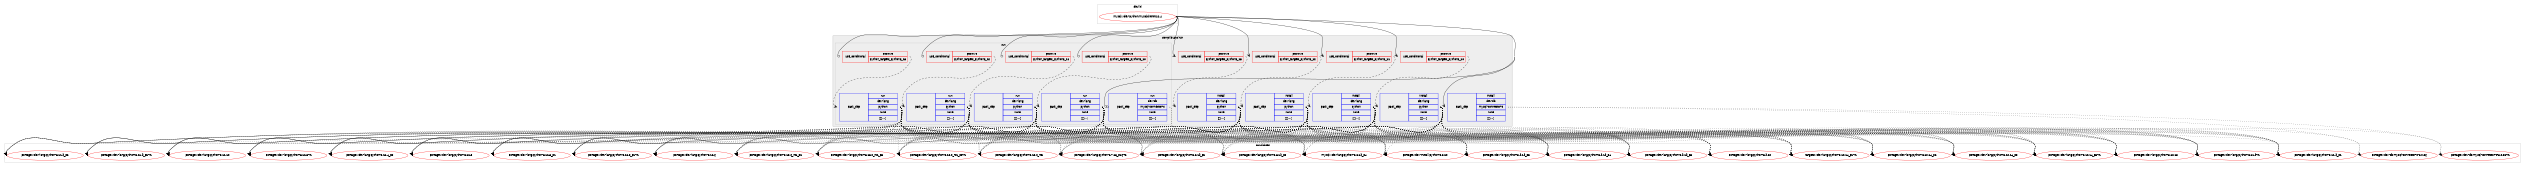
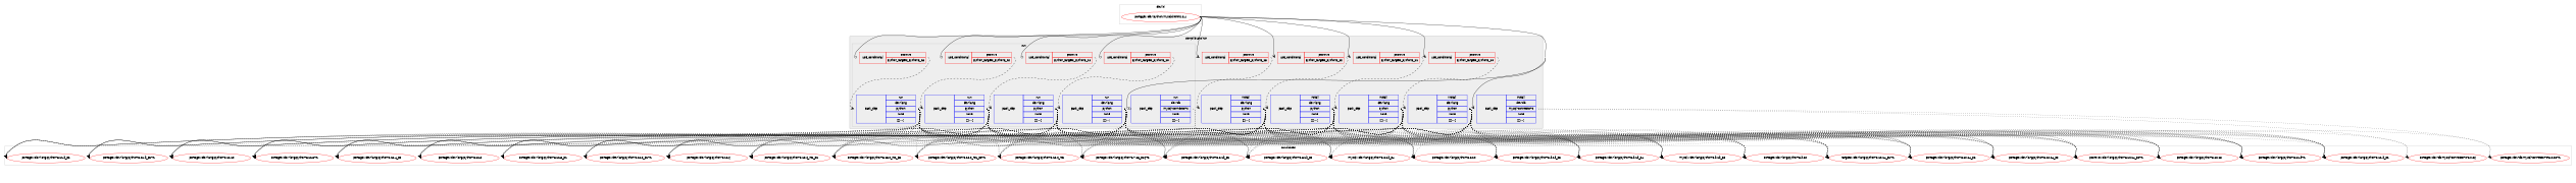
  digraph {
    compound=true
    concentrate=true
    fontname=Helvetica
    fontsize=10
    newrank=true
    rankdir=TB
    ranksep=1.5
    node [color=red fontname=Helvetica fontsize=10]
    edge [arrowhead=vee headport=w style=dotted tailport=e weight=100]
-   n1 [label="mysql://dev-python/mysqlclient-2.2.4" width=4]
+   n1 [label="portage://dev-python/mysqlclient-2.2.4" width=4]
    n2 [color=blue label=<<TABLE BORDER="0" CELLBORDER="1" CELLSPACING="0" CELLPADDING="4" WIDTH="220"><TR><TD ROWSPAN="6" CELLPADDING="30">pack_dep</TD></TR><TR><TD WIDTH="110">install</TD></TR><TR><TD>dev-lang</TD></TR><TR><TD>python</TD></TR><TR><TD>none</TD></TR><TR><TD>[[],,,,]</TD></TR></TABLE>> shape=none]
    n3 [label=<<TABLE BORDER="0" CELLBORDER="1" CELLSPACING="0" CELLPADDING="4"><TR><TD ROWSPAN="3" CELLPADDING="10">use_conditional</TD></TR><TR><TD>positive</TD></TR><TR><TD>python_targets_python3_10</TD></TR></TABLE>> shape=none]
    n4 [color=blue label=<<TABLE BORDER="0" CELLBORDER="1" CELLSPACING="0" CELLPADDING="4" WIDTH="220"><TR><TD ROWSPAN="6" CELLPADDING="30">pack_dep</TD></TR><TR><TD WIDTH="110">install</TD></TR><TR><TD>dev-lang</TD></TR><TR><TD>python</TD></TR><TR><TD>none</TD></TR><TR><TD>[[],,,,]</TD></TR></TABLE>> shape=none]
    n5 [label=<<TABLE BORDER="0" CELLBORDER="1" CELLSPACING="0" CELLPADDING="4"><TR><TD ROWSPAN="3" CELLPADDING="10">use_conditional</TD></TR><TR><TD>positive</TD></TR><TR><TD>python_targets_python3_11</TD></TR></TABLE>> shape=none]
    n6 [color=blue label=<<TABLE BORDER="0" CELLBORDER="1" CELLSPACING="0" CELLPADDING="4" WIDTH="220"><TR><TD ROWSPAN="6" CELLPADDING="30">pack_dep</TD></TR><TR><TD WIDTH="110">install</TD></TR><TR><TD>dev-lang</TD></TR><TR><TD>python</TD></TR><TR><TD>none</TD></TR><TR><TD>[[],,,,]</TD></TR></TABLE>> shape=none]
    n7 [label=<<TABLE BORDER="0" CELLBORDER="1" CELLSPACING="0" CELLPADDING="4"><TR><TD ROWSPAN="3" CELLPADDING="10">use_conditional</TD></TR><TR><TD>positive</TD></TR><TR><TD>python_targets_python3_12</TD></TR></TABLE>> shape=none]
    n8 [color=blue label=<<TABLE BORDER="0" CELLBORDER="1" CELLSPACING="0" CELLPADDING="4" WIDTH="220"><TR><TD ROWSPAN="6" CELLPADDING="30">pack_dep</TD></TR><TR><TD WIDTH="110">install</TD></TR><TR><TD>dev-lang</TD></TR><TR><TD>python</TD></TR><TR><TD>none</TD></TR><TR><TD>[[],,,,]</TD></TR></TABLE>> shape=none]
    n9 [label=<<TABLE BORDER="0" CELLBORDER="1" CELLSPACING="0" CELLPADDING="4"><TR><TD ROWSPAN="3" CELLPADDING="10">use_conditional</TD></TR><TR><TD>positive</TD></TR><TR><TD>python_targets_python3_13</TD></TR></TABLE>> shape=none]
    n10 [color=blue label=<<TABLE BORDER="0" CELLBORDER="1" CELLSPACING="0" CELLPADDING="4" WIDTH="220"><TR><TD ROWSPAN="6" CELLPADDING="30">pack_dep</TD></TR><TR><TD WIDTH="110">install</TD></TR><TR><TD>dev-db</TD></TR><TR><TD>mysql-connector-c</TD></TR><TR><TD>none</TD></TR><TR><TD>[[],,,,]</TD></TR></TABLE>> shape=none]
    n11 [color=blue label=<<TABLE BORDER="0" CELLBORDER="1" CELLSPACING="0" CELLPADDING="4" WIDTH="220"><TR><TD ROWSPAN="6" CELLPADDING="30">pack_dep</TD></TR><TR><TD WIDTH="110">run</TD></TR><TR><TD>dev-lang</TD></TR><TR><TD>python</TD></TR><TR><TD>none</TD></TR><TR><TD>[[],,,,]</TD></TR></TABLE>> shape=none]
    n12 [label=<<TABLE BORDER="0" CELLBORDER="1" CELLSPACING="0" CELLPADDING="4"><TR><TD ROWSPAN="3" CELLPADDING="10">use_conditional</TD></TR><TR><TD>positive</TD></TR><TR><TD>python_targets_python3_10</TD></TR></TABLE>> shape=none]
    n13 [color=blue label=<<TABLE BORDER="0" CELLBORDER="1" CELLSPACING="0" CELLPADDING="4" WIDTH="220"><TR><TD ROWSPAN="6" CELLPADDING="30">pack_dep</TD></TR><TR><TD WIDTH="110">run</TD></TR><TR><TD>dev-lang</TD></TR><TR><TD>python</TD></TR><TR><TD>none</TD></TR><TR><TD>[[],,,,]</TD></TR></TABLE>> shape=none]
    n14 [label=<<TABLE BORDER="0" CELLBORDER="1" CELLSPACING="0" CELLPADDING="4"><TR><TD ROWSPAN="3" CELLPADDING="10">use_conditional</TD></TR><TR><TD>positive</TD></TR><TR><TD>python_targets_python3_11</TD></TR></TABLE>> shape=none]
    n15 [color=blue label=<<TABLE BORDER="0" CELLBORDER="1" CELLSPACING="0" CELLPADDING="4" WIDTH="220"><TR><TD ROWSPAN="6" CELLPADDING="30">pack_dep</TD></TR><TR><TD WIDTH="110">run</TD></TR><TR><TD>dev-lang</TD></TR><TR><TD>python</TD></TR><TR><TD>none</TD></TR><TR><TD>[[],,,,]</TD></TR></TABLE>> shape=none]
    n16 [label=<<TABLE BORDER="0" CELLBORDER="1" CELLSPACING="0" CELLPADDING="4"><TR><TD ROWSPAN="3" CELLPADDING="10">use_conditional</TD></TR><TR><TD>positive</TD></TR><TR><TD>python_targets_python3_12</TD></TR></TABLE>> shape=none]
    n17 [color=blue label=<<TABLE BORDER="0" CELLBORDER="1" CELLSPACING="0" CELLPADDING="4" WIDTH="220"><TR><TD ROWSPAN="6" CELLPADDING="30">pack_dep</TD></TR><TR><TD WIDTH="110">run</TD></TR><TR><TD>dev-lang</TD></TR><TR><TD>python</TD></TR><TR><TD>none</TD></TR><TR><TD>[[],,,,]</TD></TR></TABLE>> shape=none]
    n18 [label=<<TABLE BORDER="0" CELLBORDER="1" CELLSPACING="0" CELLPADDING="4"><TR><TD ROWSPAN="3" CELLPADDING="10">use_conditional</TD></TR><TR><TD>positive</TD></TR><TR><TD>python_targets_python3_13</TD></TR></TABLE>> shape=none]
    n19 [color=blue label=<<TABLE BORDER="0" CELLBORDER="1" CELLSPACING="0" CELLPADDING="4" WIDTH="220"><TR><TD ROWSPAN="6" CELLPADDING="30">pack_dep</TD></TR><TR><TD WIDTH="110">run</TD></TR><TR><TD>dev-db</TD></TR><TR><TD>mysql-connector-c</TD></TR><TR><TD>none</TD></TR><TR><TD>[[],,,,]</TD></TR></TABLE>> shape=none]
    n20 [label="portage://dev-lang/python-3.13.0_rc2" width=4]
    n21 [label="portage://dev-lang/python-3.13.0_rc1_p3-r1" width=4]
    n22 [label="portage://dev-lang/python-3.13.0_rc1_p3" width=4]
    n23 [label="portage://dev-lang/python-3.13.6_rc1_p2" width=4]
    n24 [label="portage://dev-lang/python-3.12.6" width=4]
    n25 [label="portage://dev-lang/python-3.12.5_p1-r1" width=4]
    n26 [label="portage://dev-lang/python-3.12.5_p1" width=4]
    n27 [label="portage://dev-lang/python-3.12.5" width=4]
    n28 [label="portage://dev-lang/python-3.12.4_p3" width=4]
    n29 [label="portage://dev-lang/python-3.12.3-r1" width=4]
    n30 [label="portage://dev-lang/python-3.11.10" width=4]
    n31 [label="portage://dev-lang/python-3.11.9_p2-r1" width=4]
    n32 [label="portage://dev-lang/python-3.11.9_p2" width=4]
    n33 [label="portage://dev-lang/python-3.11.9_p1" width=4]
    n34 [label="portage://dev-lang/python-3.11.9-r1" width=4]
    n35 [label="portage://dev-lang/python-3.10.15" width=4]
-   n36 [label="portage://dev-lang/python-3.10.14_p3-r1" width=4]
+   n36 [label="positive://dev-lang/python-3.10.14_p3-r1" width=4]
    n37 [label="portage://dev-lang/python-3.10.14_p3" width=4]
    n38 [label="portage://dev-lang/python-3.10.14_p2" width=4]
    n39 [label="targets://dev-lang/python-3.10.14_p1-r1" width=4]
    n40 [label="portage://dev-lang/python-3.9.20" width=4]
-   n41 [label="portage://dev-lang/python-3.9.19_p5" width=4]
+   n41 [label="mysql://dev-lang/python-3.9.19_p5" width=4]
    n42 [label="portage://dev-lang/python-3.9.19_p4" width=4]
    n43 [label="portage://dev-lang/python-3.9.19_p3" width=4]
-   n44 [label="portage://dev-install/python-3.8.20" width=4]
+   n44 [label="portage://dev-lang/python-3.8.20" width=4]
    n45 [label="mysql://dev-lang/python-3.8.19_p4" width=4]
    n46 [label="portage://dev-lang/python-3.8.19_p3" width=4]
    n47 [label="portage://dev-lang/python-3.8.19_p2" width=4]
    n48 [label="portage://dev-lang/python-2.7.18_p16-r2" width=4]
    n49 [label="portage://dev-db/mysql-connector-c-8.0.36" width=4]
    n50 [label="portage://dev-db/mysql-connector-c-8.0.32-r1" width=4]
    subgraph cluster_1 {
      color=gray
      label=<<i>ebuild</i>>
      n1
    }
    subgraph cluster_2 {
      color=gray
      label=<<i>dependencies</i>>
      subgraph cluster_3 {
        color=gray
        fillcolor="#eeeeee"
        label=<<i>compile</i>>
        style=filled
        subgraph sub_4 {
          color=gray
          fillcolor="#eeeeee"
          label=<<i>compile</i>>
          style=filled
          n3
          subgraph sub_5 {
            color=gray
            fillcolor="#eeeeee"
            label=<<i>compile</i>>
            style=filled
            n2
          }
        }
        subgraph sub_6 {
          color=gray
          fillcolor="#eeeeee"
          label=<<i>compile</i>>
          style=filled
          n5
          subgraph sub_7 {
            color=gray
            fillcolor="#eeeeee"
            label=<<i>compile</i>>
            style=filled
            n4
          }
        }
        subgraph sub_8 {
          color=gray
          fillcolor="#eeeeee"
          label=<<i>compile</i>>
          style=filled
          n7
          subgraph sub_9 {
            color=gray
            fillcolor="#eeeeee"
            label=<<i>compile</i>>
            style=filled
            n6
          }
        }
        subgraph sub_10 {
          color=gray
          fillcolor="#eeeeee"
          label=<<i>compile</i>>
          style=filled
          n9
          subgraph sub_11 {
            color=gray
            fillcolor="#eeeeee"
            label=<<i>compile</i>>
            style=filled
            n8
          }
        }
        subgraph sub_12 {
          color=gray
          fillcolor="#eeeeee"
          label=<<i>compile</i>>
          style=filled
          n10
        }
      }
      subgraph cluster_13 {
        color=gray
        fillcolor="#eeeeee"
        label=<<i>compile and run</i>>
        style=filled
      }
      subgraph cluster_14 {
        color=gray
        fillcolor="#eeeeee"
        label=<<i>run</i>>
        style=filled
        subgraph sub_15 {
          color=gray
          fillcolor="#eeeeee"
          label=<<i>run</i>>
          style=filled
          n12
          subgraph sub_16 {
            color=gray
            fillcolor="#eeeeee"
            label=<<i>run</i>>
            style=filled
            n11
          }
        }
        subgraph sub_17 {
          color=gray
          fillcolor="#eeeeee"
          label=<<i>run</i>>
          style=filled
          n14
          subgraph sub_18 {
            color=gray
            fillcolor="#eeeeee"
            label=<<i>run</i>>
            style=filled
            n13
          }
        }
        subgraph sub_19 {
          color=gray
          fillcolor="#eeeeee"
          label=<<i>run</i>>
          style=filled
          n16
          subgraph sub_20 {
            color=gray
            fillcolor="#eeeeee"
            label=<<i>run</i>>
            style=filled
            n15
          }
        }
        subgraph sub_21 {
          color=gray
          fillcolor="#eeeeee"
          label=<<i>run</i>>
          style=filled
          n18
          subgraph sub_22 {
            color=gray
            fillcolor="#eeeeee"
            label=<<i>run</i>>
            style=filled
            n17
          }
        }
        subgraph sub_23 {
          color=gray
          fillcolor="#eeeeee"
          label=<<i>run</i>>
          style=filled
          n19
        }
      }
    }
    subgraph cluster_24 {
      color=gray
      label=<<i>candidates</i>>
      rank=same
      subgraph sub_25 {
        color=black
        label=<<i>candidates</i>>
        nodesep=1
        rank=same
        n20
        n21
        n22
        n23
        n24
        n25
        n26
        n27
        n28
        n29
        n30
        n31
        n32
        n33
        n34
        n35
        n36
        n37
        n38
        n39
        n40
        n41
        n42
        n43
        n44
        n45
        n46
        n47
        n48
      }
      subgraph sub_26 {
        color=black
        label=<<i>candidates</i>>
        nodesep=1
        rank=same
        n20
        n21
        n22
        n23
        n24
        n25
        n26
        n27
        n28
        n29
        n30
        n31
        n32
        n33
        n34
        n35
        n36
        n37
        n38
        n39
        n40
        n41
        n42
        n43
        n44
        n45
        n46
        n47
        n48
      }
      subgraph sub_27 {
        color=black
        label=<<i>candidates</i>>
        nodesep=1
        rank=same
        n20
        n21
        n22
        n23
        n24
        n25
        n26
        n27
        n28
        n29
        n30
        n31
        n32
        n33
        n34
        n35
        n36
        n37
        n38
        n39
        n40
        n41
        n42
        n43
        n44
        n45
        n46
        n47
        n48
      }
      subgraph sub_28 {
        color=black
        label=<<i>candidates</i>>
        nodesep=1
        rank=same
        n20
        n21
        n22
        n23
        n24
        n25
        n26
        n27
        n28
        n29
        n30
        n31
        n32
        n33
        n34
        n35
        n36
        n37
        n38
        n39
        n40
        n41
        n42
        n43
        n44
        n45
        n46
        n47
        n48
      }
      subgraph sub_29 {
        color=black
        label=<<i>candidates</i>>
        nodesep=1
        rank=same
        n49
        n50
      }
      subgraph sub_30 {
        color=black
        label=<<i>candidates</i>>
        nodesep=1
        rank=same
        n20
        n21
        n22
        n23
        n24
        n25
        n26
        n27
        n28
        n29
        n30
        n31
        n32
        n33
        n34
        n35
        n36
        n37
        n38
        n39
        n40
        n41
        n42
        n43
        n44
        n45
        n46
        n47
        n48
      }
      subgraph sub_31 {
        color=black
        label=<<i>candidates</i>>
        nodesep=1
        rank=same
        n20
        n21
        n22
        n23
        n24
        n25
        n26
        n27
        n28
        n29
        n30
        n31
        n32
        n33
        n34
        n35
        n36
        n37
        n38
        n39
        n40
        n41
        n42
        n43
        n44
        n45
        n46
        n47
        n48
      }
      subgraph sub_32 {
        color=black
        label=<<i>candidates</i>>
        nodesep=1
        rank=same
        n20
        n21
        n22
        n23
        n24
        n25
        n26
        n27
        n28
        n29
        n30
        n31
        n32
        n33
        n34
        n35
        n36
        n37
        n38
        n39
        n40
        n41
        n42
        n43
        n44
        n45
        n46
        n47
        n48
      }
      subgraph sub_33 {
        color=black
        label=<<i>candidates</i>>
        nodesep=1
        rank=same
        n20
        n21
        n22
        n23
        n24
        n25
        n26
        n27
        n28
        n29
        n30
        n31
        n32
        n33
        n34
        n35
        n36
        n37
        n38
        n39
        n40
        n41
        n42
        n43
        n44
        n45
        n46
        n47
        n48
      }
      subgraph sub_34 {
        color=black
        label=<<i>candidates</i>>
        nodesep=1
        rank=same
        n49
        n50
      }
    }
    n1 -> n3 [style=solid weight=20]
    n1 -> n5 [style=solid weight=20]
    n1 -> n7 [style=solid weight=20]
    n1 -> n9 [style=solid weight=20]
    n1 -> n10 [style=solid weight=20]
    n1 -> n12 [arrowhead=odot style=solid weight=20]
    n1 -> n14 [arrowhead=odot style=solid weight=20]
    n1 -> n16 [arrowhead=odot style=solid weight=20]
    n1 -> n18 [arrowhead=odot style=solid weight=20]
    n1 -> n19 [arrowhead=odot style=solid weight=20]
    n2 -> n20
    n2 -> n21
    n2 -> n22
    n2 -> n23
    n2 -> n24
    n2 -> n25
    n2 -> n26
    n2 -> n27
    n2 -> n28
    n2 -> n29
    n2 -> n30
    n2 -> n31
    n2 -> n32
    n2 -> n33
    n2 -> n34
    n2 -> n35
    n2 -> n36
    n2 -> n37
    n2 -> n38
    n2 -> n39
    n2 -> n40
    n2 -> n41
    n2 -> n42
    n2 -> n43
    n2 -> n44
    n2 -> n45
    n2 -> n46
    n2 -> n47
    n2 -> n48
    n3 -> n2 [style=dashed weight=20]
    n4 -> n20
    n4 -> n21
    n4 -> n22
    n4 -> n23
    n4 -> n24
    n4 -> n25
    n4 -> n26
    n4 -> n27
    n4 -> n28
    n4 -> n29
    n4 -> n30
    n4 -> n31
    n4 -> n32
    n4 -> n33
    n4 -> n34
    n4 -> n35
    n4 -> n36
    n4 -> n37
    n4 -> n38
    n4 -> n39
    n4 -> n40
    n4 -> n41
    n4 -> n42
    n4 -> n43
    n4 -> n44
    n4 -> n45
    n4 -> n46
    n4 -> n47
    n4 -> n48
    n5 -> n4 [style=dashed weight=20]
    n6 -> n20
    n6 -> n21
    n6 -> n22
    n6 -> n23
    n6 -> n24
    n6 -> n25
    n6 -> n26
    n6 -> n27
    n6 -> n28
    n6 -> n29
    n6 -> n30
    n6 -> n31
    n6 -> n32
    n6 -> n33
    n6 -> n34
    n6 -> n35
    n6 -> n36
    n6 -> n37
    n6 -> n38
    n6 -> n39
    n6 -> n40
    n6 -> n41
    n6 -> n42
    n6 -> n43
    n6 -> n44
    n6 -> n45
    n6 -> n46
    n6 -> n47
    n6 -> n48
    n7 -> n6 [style=dashed weight=20]
    n8 -> n20
    n8 -> n21
    n8 -> n22
    n8 -> n23
    n8 -> n24
    n8 -> n25
    n8 -> n26
    n8 -> n27
    n8 -> n28
    n8 -> n29
    n8 -> n30
    n8 -> n31
    n8 -> n32
    n8 -> n33
    n8 -> n34
    n8 -> n35
    n8 -> n36
    n8 -> n37
    n8 -> n38
    n8 -> n39
    n8 -> n40
    n8 -> n41
    n8 -> n42
    n8 -> n43
    n8 -> n44
    n8 -> n45
    n8 -> n46
    n8 -> n47
    n8 -> n48
    n9 -> n8 [style=dashed weight=20]
    n10 -> n49
    n10 -> n50
    n11 -> n20
    n11 -> n21
    n11 -> n22
    n11 -> n23
    n11 -> n24
    n11 -> n25
    n11 -> n26
    n11 -> n27
    n11 -> n28
    n11 -> n29
    n11 -> n30
    n11 -> n31
    n11 -> n32
    n11 -> n33
    n11 -> n34
    n11 -> n35
    n11 -> n36
    n11 -> n37
    n11 -> n38
    n11 -> n39
    n11 -> n40
    n11 -> n41
    n11 -> n42
    n11 -> n43
    n11 -> n44
    n11 -> n45
    n11 -> n46
    n11 -> n47
    n11 -> n48
    n12 -> n11 [style=dashed weight=20]
    n13 -> n20
    n13 -> n21
    n13 -> n22
    n13 -> n23
    n13 -> n24
    n13 -> n25
    n13 -> n26
    n13 -> n27
    n13 -> n28
    n13 -> n29
    n13 -> n30
    n13 -> n31
    n13 -> n32
    n13 -> n33
    n13 -> n34
    n13 -> n35
    n13 -> n36
    n13 -> n37
    n13 -> n38
    n13 -> n39
    n13 -> n40
    n13 -> n41
    n13 -> n42
    n13 -> n43
    n13 -> n44
    n13 -> n45
    n13 -> n46
    n13 -> n47
    n13 -> n48
    n14 -> n13 [style=dashed weight=20]
    n15 -> n20
    n15 -> n21
    n15 -> n22
    n15 -> n23
    n15 -> n24
    n15 -> n25
    n15 -> n26
    n15 -> n27
    n15 -> n28
    n15 -> n29
    n15 -> n30
    n15 -> n31
    n15 -> n32
    n15 -> n33
    n15 -> n34
    n15 -> n35
    n15 -> n36
    n15 -> n37
    n15 -> n38
    n15 -> n39
    n15 -> n40
    n15 -> n41
    n15 -> n42
    n15 -> n43
    n15 -> n44
    n15 -> n45
    n15 -> n46
    n15 -> n47
    n15 -> n48
    n16 -> n15 [style=dashed weight=20]
    n17 -> n20
    n17 -> n21
    n17 -> n22
    n17 -> n23
    n17 -> n24
    n17 -> n25
    n17 -> n26
    n17 -> n27
    n17 -> n28
    n17 -> n29
    n17 -> n30
    n17 -> n31
    n17 -> n32
    n17 -> n33
    n17 -> n34
    n17 -> n35
    n17 -> n36
    n17 -> n37
    n17 -> n38
    n17 -> n39
    n17 -> n40
    n17 -> n41
    n17 -> n42
    n17 -> n43
    n17 -> n44
    n17 -> n45
    n17 -> n46
    n17 -> n47
    n17 -> n48
    n18 -> n17 [style=dashed weight=20]
    n19 -> n49
    n19 -> n50
  }
